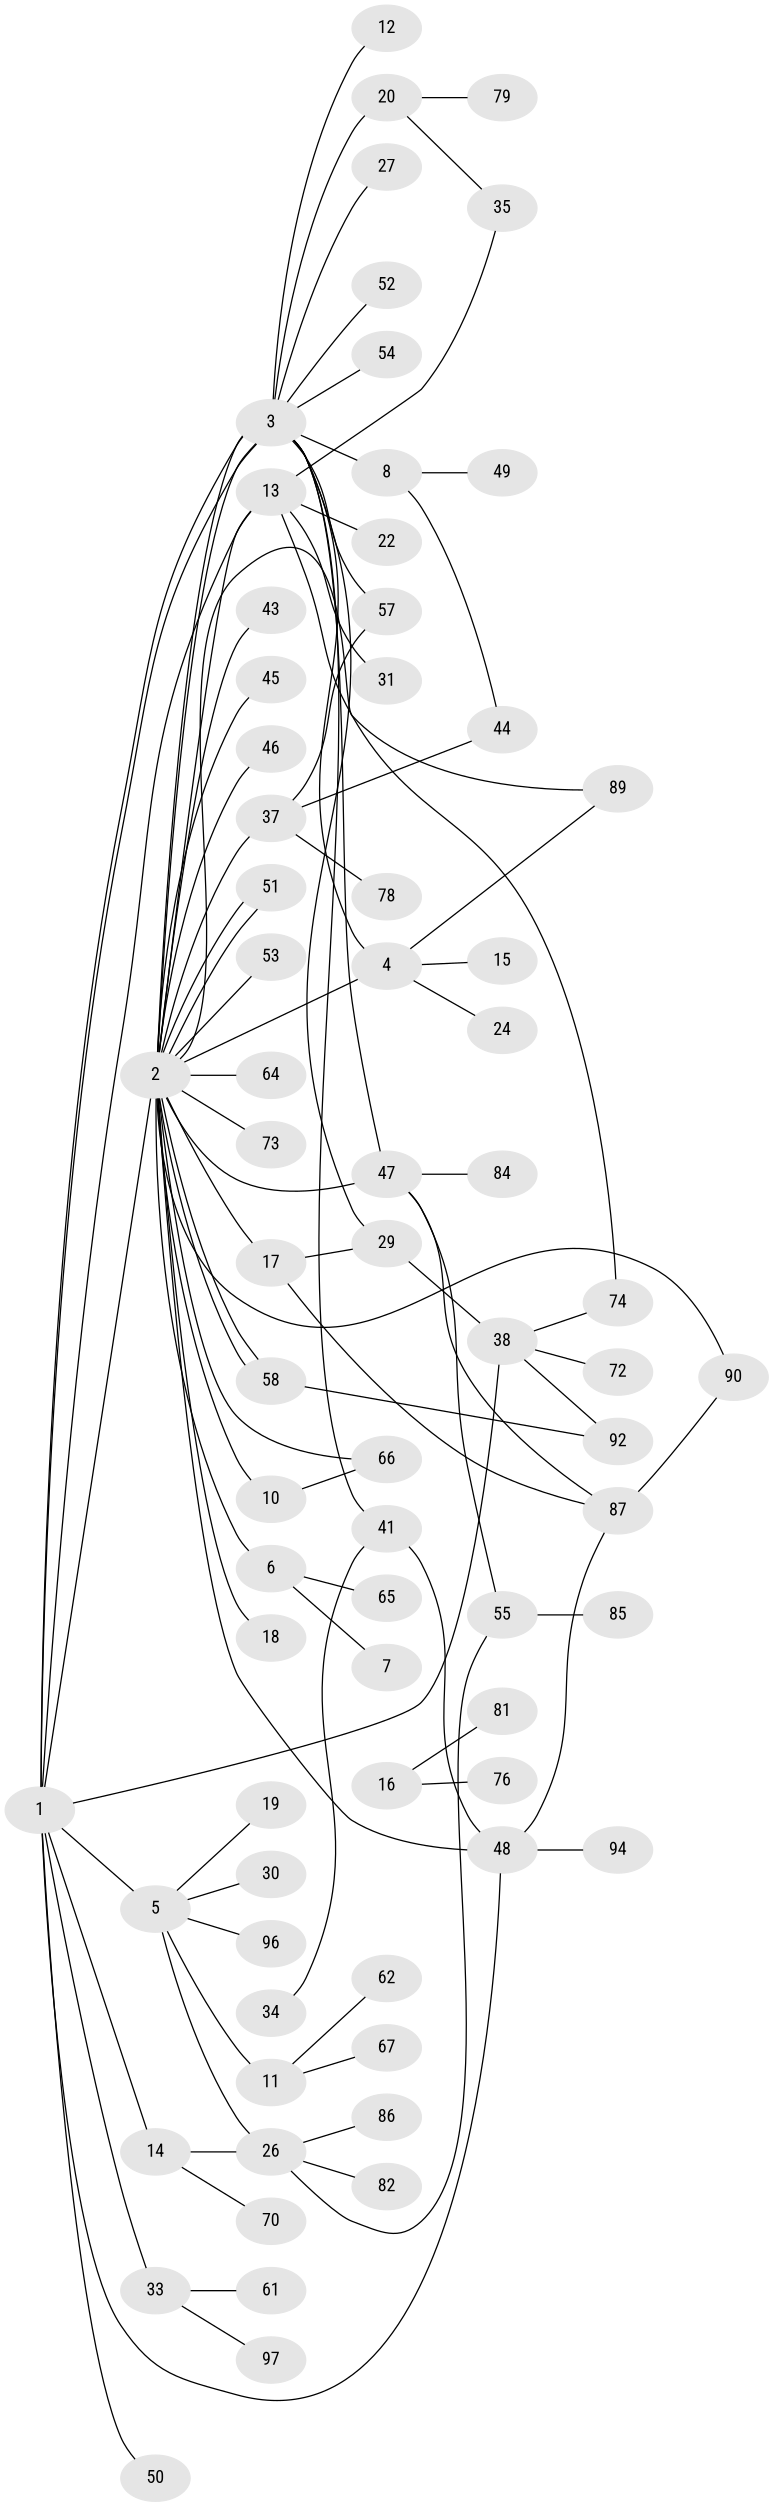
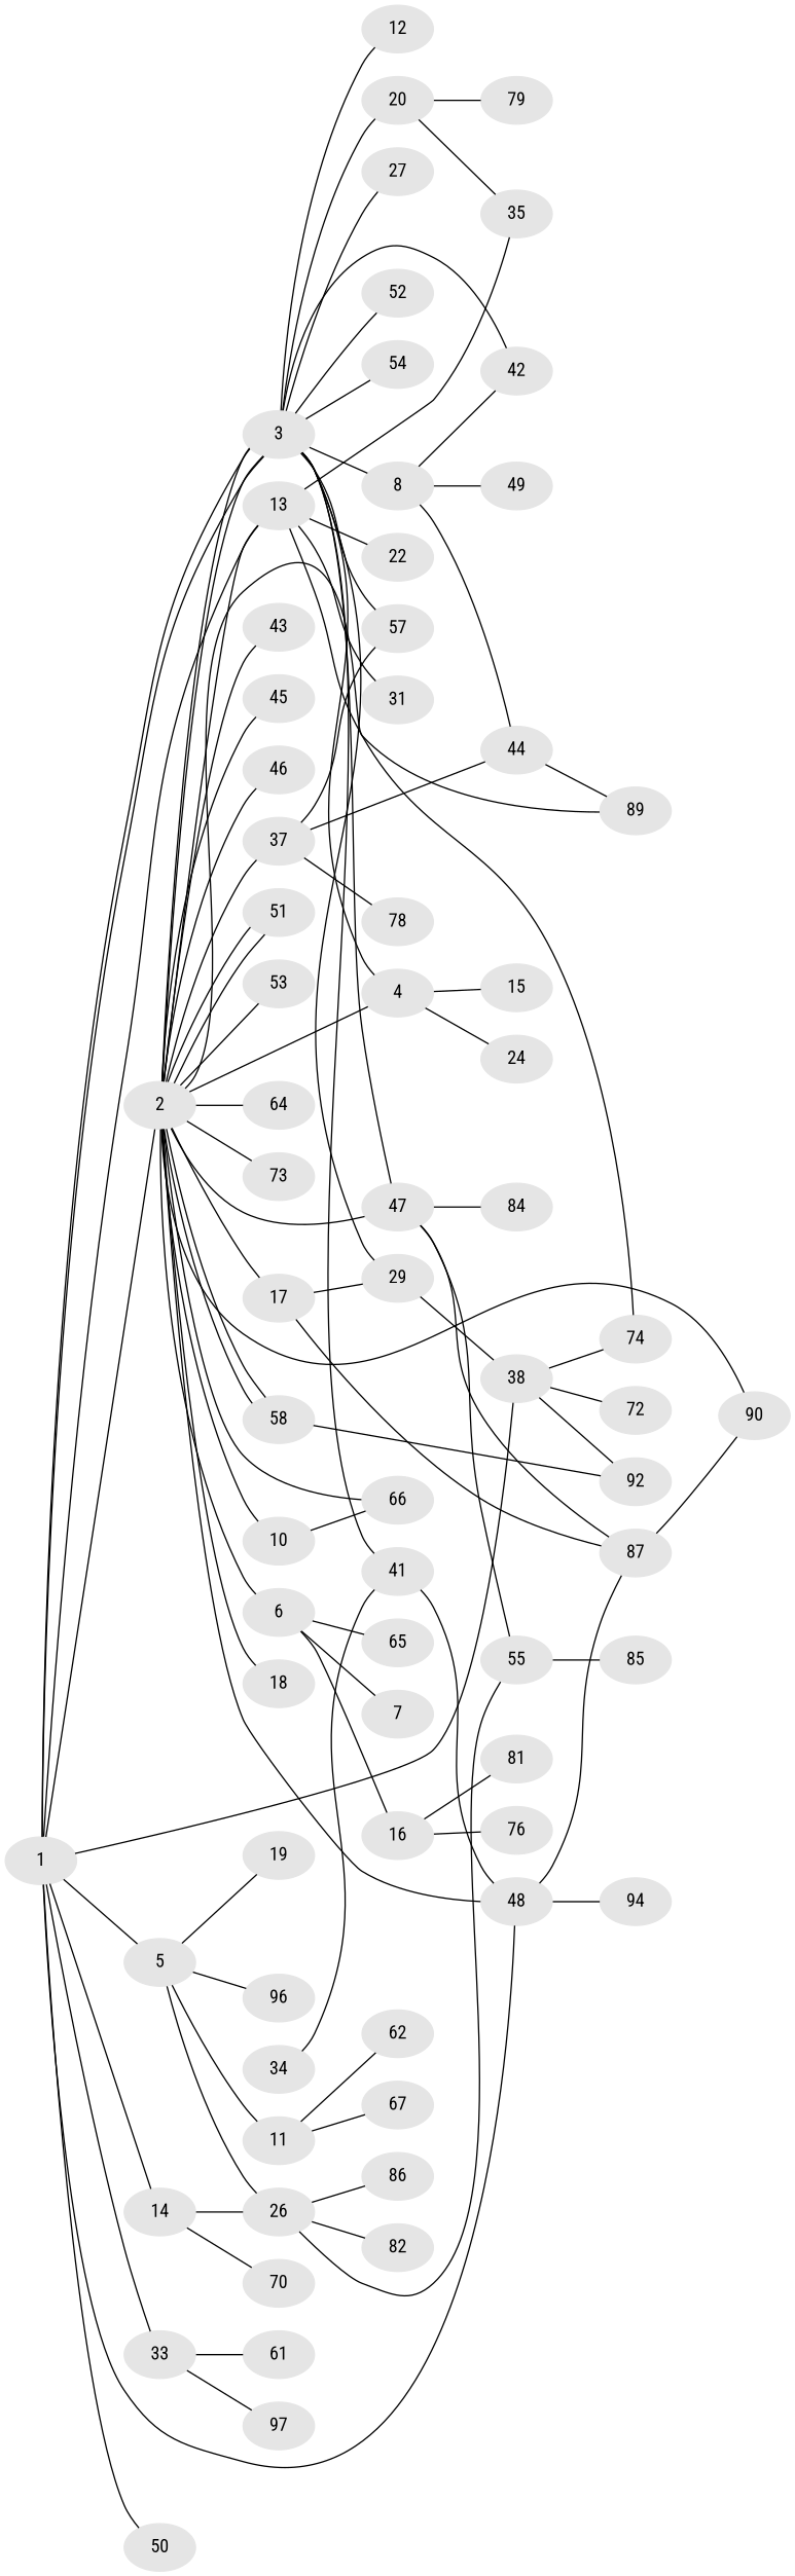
  graph {
    fontname="Roboto Condensed"
    rankdir=LR
    node [color=gray90 fontname="Roboto Condensed" style=filled]
    edge [fontname="Roboto Condensed"]
    1 [super="+69"]
    2 [super="+88"]
    3 [super="+55"]
    5 [super="+80"]
    13
    14
    33
    38 [super="+39"]
    48 [super="+91"]
    50
    4 [super="+83"]
    6 [super="+75"]
    10 [super="+23"]
    17 [super="+93"]
    18
    37 [super="+68"]
    43
    45
    46
    47 [super="+63"]
    51
    53
    58
    64
    73
    89
    90
    66
    8 [super="+9"]
    12
    20 [super="+32"]
    27
    29 [super="+40"]
    41 [super="+77"]
+   42
    52
    54
    n38 [label=57]
    11 [super="+36"]
    19 [super="+25"]
    26 [super="+57"]
-   30
    96
    22
    31 [super="+99"]
    74 [super="+98"]
    35
    70
    61
    97
    72
    92
    87 [super="+95"]
    94
    15
    24 [super="+71"]
    7
    16 [super="+100"]
    65
    34
    44
    78
    n63 [label=55]
    84
    49
    79
    62
    67
    82
    86
    76
    81
    85
    1 -- 2
    1 -- 3
    1 -- 3
    1 -- 5
    1 -- 13
    1 -- 14
    1 -- 33
    1 -- 38
    1 -- 48
    1 -- 50
    2 -- 3
    2 -- 3
    2 -- 13
    2 -- 48
    2 -- 4
    2 -- 6
    2 -- 10
    2 -- 17
    2 -- 18
    2 -- 37
    2 -- 43
    2 -- 45
    2 -- 46
    2 -- 47
    2 -- 51
    2 -- 51
    2 -- 53
    2 -- 58
    2 -- 58
    2 -- 64
    2 -- 73
    2 -- 89
    2 -- 90
    2 -- 66
    3 -- 4
    3 -- 47
    3 -- 8
    3 -- 12
    3 -- 20
    3 -- 27
    3 -- 29
    3 -- 41
+   3 -- 42
    3 -- 52
    3 -- 54
    3 -- n38
    5 -- 11
    5 -- 19
    5 -- 26
-   5 -- 30
    5 -- 96
    13 -- 22
    13 -- 31
    13 -- 74
    13 -- 35
    14 -- 26
    14 -- 70
    33 -- 61
    33 -- 97
    38 -- 74
    38 -- 72
    38 -- 92
    48 -- 87
    48 -- 94
-   4 -- 89
+   44 -- 89
    4 -- 15
    4 -- 24
    6 -- 7
+   6 -- 16
    6 -- 65
    10 -- 66
    17 -- 29
    17 -- 87
    37 -- n38
    37 -- 44
    37 -- 78
    47 -- 87
    47 -- n63
    47 -- 84
    58 -- 92
+   8 -- 42
    8 -- 44
    8 -- 49
    20 -- 35
    20 -- 79
    29 -- 38
    41 -- 48
    11 -- 62
    11 -- 67
    26 -- n63
    26 -- 82
    26 -- 86
    87 -- 90
    16 -- 76
    16 -- 81
    34 -- 41
    n63 -- 85
  }
